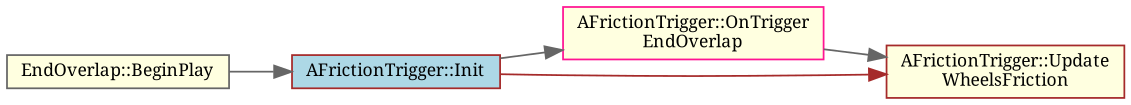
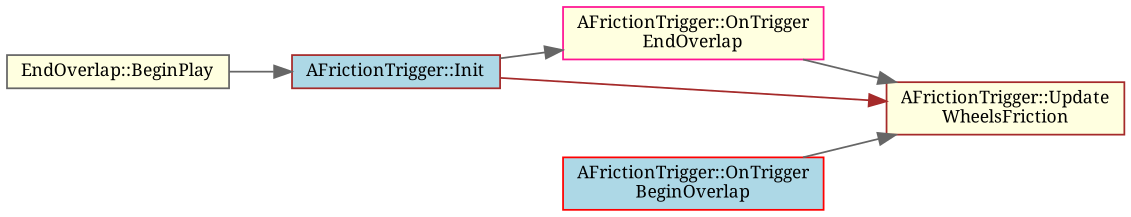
  digraph {
    fontname="Noto Serif"
    rankdir=LR
    node [color=brown fillcolor=lightyellow fontname="Noto Serif" fontsize=10 shape=box style=filled]
    edge [color=gray40 fontname="Noto Serif" fontsize=10 labelfontname=Helvetica labelfontsize=10 style=solid]
    n1 [color=gray40 fontcolor=black height=0.2 label="EndOverlap::BeginPlay" width=0.4]
    n2 [fillcolor=lightblue height=0.2 label="AFrictionTrigger::Init" width=0.4]
    n3 [color=deeppink height=0.2 label="AFrictionTrigger::OnTrigger\lEndOverlap" width=0.4]
    n4 [height=0.2 label="AFrictionTrigger::Update\lWheelsFriction" width=0.4]
+   n5 [color=red fillcolor=lightblue height=0.2 label="AFrictionTrigger::OnTrigger\lBeginOverlap" width=0.4]
    n1 -> n2
    n2 -> n3
    n2 -> n4 [color=brown]
    n3 -> n4
+   n5 -> n4
  }
